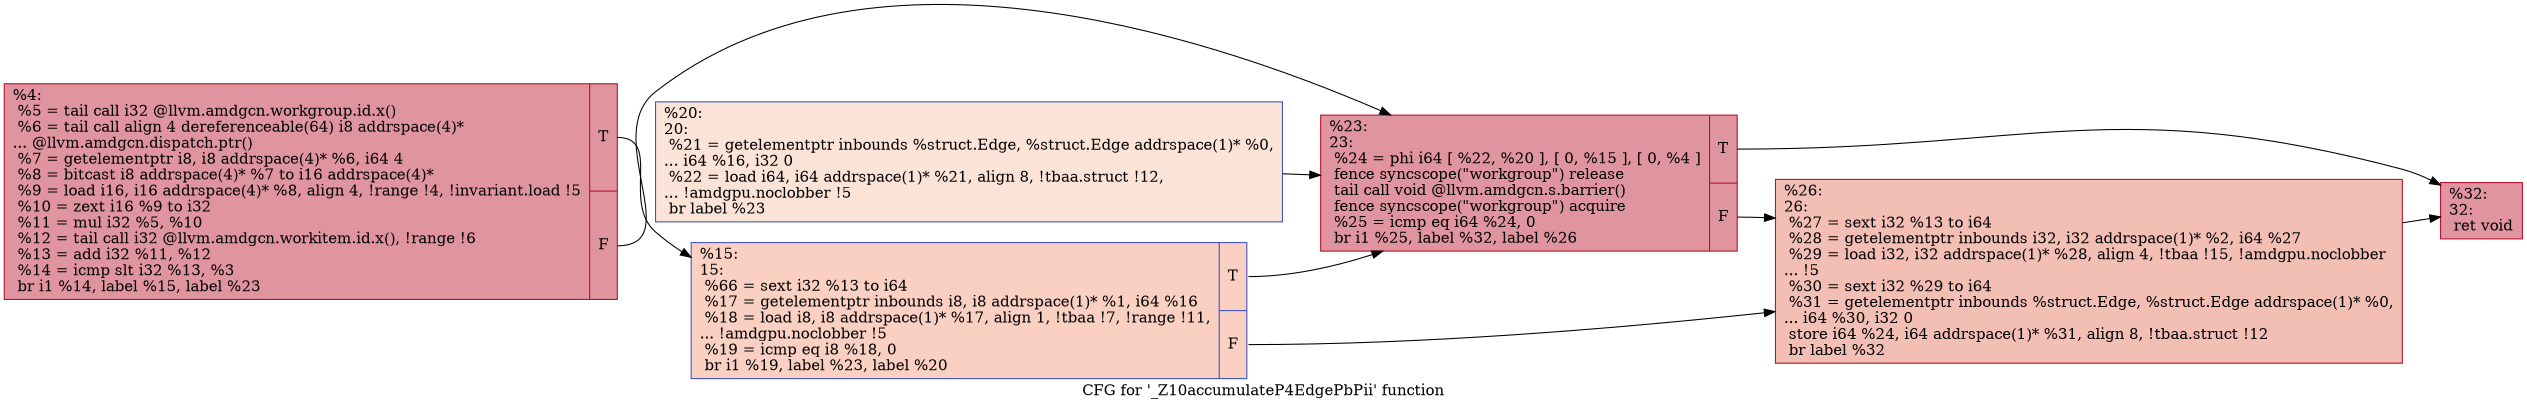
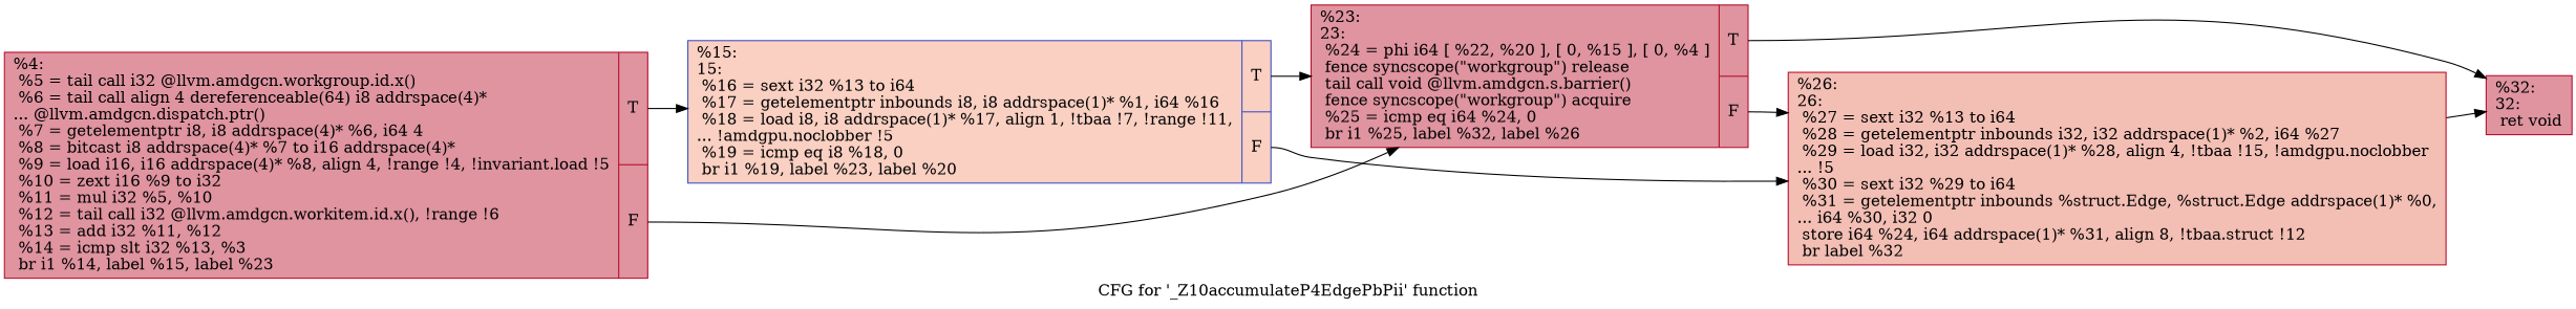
  digraph {
    label="CFG for '_Z10accumulateP4EdgePbPii' function"
    rankdir=LR
    node [color="#b70d28ff" fillcolor="#b70d2870" shape=record style=filled]
    edge [tailport=s0]
    n1 [label="{%4:\l  %5 = tail call i32 @llvm.amdgcn.workgroup.id.x()\l  %6 = tail call align 4 dereferenceable(64) i8 addrspace(4)*\l... @llvm.amdgcn.dispatch.ptr()\l  %7 = getelementptr i8, i8 addrspace(4)* %6, i64 4\l  %8 = bitcast i8 addrspace(4)* %7 to i16 addrspace(4)*\l  %9 = load i16, i16 addrspace(4)* %8, align 4, !range !4, !invariant.load !5\l  %10 = zext i16 %9 to i32\l  %11 = mul i32 %5, %10\l  %12 = tail call i32 @llvm.amdgcn.workitem.id.x(), !range !6\l  %13 = add i32 %11, %12\l  %14 = icmp slt i32 %13, %3\l  br i1 %14, label %15, label %23\l|{<s0>T|<s1>F}}"]
-   n2 [color="#3d50c3ff" fillcolor="#f3947570" label="{%15:\l15:                                               \l  %66 = sext i32 %13 to i64\l  %17 = getelementptr inbounds i8, i8 addrspace(1)* %1, i64 %16\l  %18 = load i8, i8 addrspace(1)* %17, align 1, !tbaa !7, !range !11,\l... !amdgpu.noclobber !5\l  %19 = icmp eq i8 %18, 0\l  br i1 %19, label %23, label %20\l|{<s0>T|<s1>F}}"]
+   n2 [color="#3d50c3ff" fillcolor="#f3947570" label="{%15:\l15:                                               \l  %16 = sext i32 %13 to i64\l  %17 = getelementptr inbounds i8, i8 addrspace(1)* %1, i64 %16\l  %18 = load i8, i8 addrspace(1)* %17, align 1, !tbaa !7, !range !11,\l... !amdgpu.noclobber !5\l  %19 = icmp eq i8 %18, 0\l  br i1 %19, label %23, label %20\l|{<s0>T|<s1>F}}"]
    n3 [label="{%23:\l23:                                               \l  %24 = phi i64 [ %22, %20 ], [ 0, %15 ], [ 0, %4 ]\l  fence syncscope(\"workgroup\") release\l  tail call void @llvm.amdgcn.s.barrier()\l  fence syncscope(\"workgroup\") acquire\l  %25 = icmp eq i64 %24, 0\l  br i1 %25, label %32, label %26\l|{<s0>T|<s1>F}}"]
    n4 [fillcolor="#e36c5570" label="{%26:\l26:                                               \l  %27 = sext i32 %13 to i64\l  %28 = getelementptr inbounds i32, i32 addrspace(1)* %2, i64 %27\l  %29 = load i32, i32 addrspace(1)* %28, align 4, !tbaa !15, !amdgpu.noclobber\l... !5\l  %30 = sext i32 %29 to i64\l  %31 = getelementptr inbounds %struct.Edge, %struct.Edge addrspace(1)* %0,\l... i64 %30, i32 0\l  store i64 %24, i64 addrspace(1)* %31, align 8, !tbaa.struct !12\l  br label %32\l}"]
    n5 [label="{%32:\l32:                                               \l  ret void\l}"]
-   n6 [color="#3d50c3ff" fillcolor="#f6bfa670" label="{%20:\l20:                                               \l  %21 = getelementptr inbounds %struct.Edge, %struct.Edge addrspace(1)* %0,\l... i64 %16, i32 0\l  %22 = load i64, i64 addrspace(1)* %21, align 8, !tbaa.struct !12,\l... !amdgpu.noclobber !5\l  br label %23\l}"]
    n1 -> n2
    n1 -> n3 [tailport=s1]
    n2 -> n3
    n2 -> n4 [tailport=s1]
    n3 -> n4 [tailport=s1]
    n3 -> n5
    n4 -> n5
-   n6 -> n3
  }
